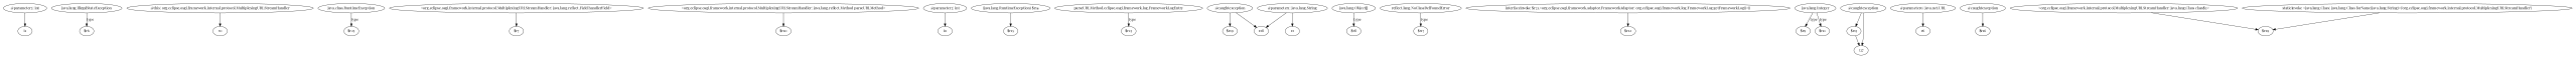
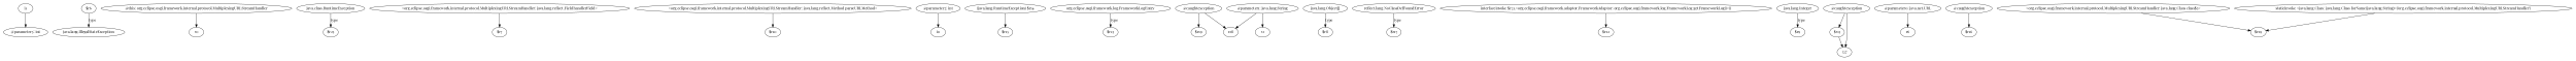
  digraph {
    fontname="Playfair Display"
    node [fontname="Playfair Display"]
    edge [fontname="Playfair Display"]
    n1 [label="@parameter3: int"]
    n2 [label=i1]
    n3 [label="java.lang.IllegalStateException"]
    n4 [label="$r6"]
    n5 [label="@this: org.eclipse.osgi.framework.internal.protocol.MultiplexingURLStreamHandler"]
    n6 [label=r0]
    n7 [label="java.class.RuntimeException"]
    n8 [label="$r25"]
    n9 [label="<org.eclipse.osgi.framework.internal.protocol.MultiplexingURLStreamHandler: java.lang.reflect.Field handlerField>"]
    n10 [label="$r7"]
    n11 [label="<org.eclipse.osgi.framework.internal.protocol.MultiplexingURLStreamHandler: java.lang.reflect.Method parseURLMethod>"]
    n12 [label="$r10"]
    n13 [label="@parameter2: int"]
    n14 [label=i0]
    n15 [label="(java.lang.RuntimeException) $r14"]
    n16 [label="$r15"]
-   n17 [label="parseURLMethod.eclipse.osgi.framework.log.FrameworkLogEntry"]
+   n17 [label="org.eclipse.osgi.framework.log.FrameworkLogEntry"]
    n18 [label="$r23"]
    n19 [label="$r19"]
    n20 [label=r28]
    n21 [label="@parameter1: java.lang.String"]
    n22 [label=r2]
    n23 [label="java.lang.Object[]"]
    n24 [label="$r8"]
    n25 [label="reflect.lang.NoClassDefFoundError"]
    n26 [label="$r17"]
    n27 [label="interfaceinvoke $r21.<org.eclipse.osgi.framework.adaptor.FrameworkAdaptor: org.eclipse.osgi.framework.log.FrameworkLog getFrameworkLog()>()"]
    n28 [label="$r22"]
    n29 [label="java.lang.Integer"]
    n30 [label="$r9"]
-   n31 [label="$r11"]
    n32 [label="$r13"]
    n33 [label=r27]
    n34 [label="@caughtexception"]
    n35 [label="@parameter0: java.net.URL"]
    n36 [label=r6]
    n37 [label="@caughtexception"]
    n38 [label="$r16"]
    n39 [label="@caughtexception"]
    n40 [label="<org.eclipse.osgi.framework.internal.protocol.MultiplexingURLStreamHandler: java.lang.Class class$3>"]
    n41 [label="$r29"]
    n42 [label="staticinvoke <java.lang.Class: java.lang.Class forName(java.lang.String)>('org.eclipse.osgi.framework.internal.protocol.MultiplexingURLStreamHandler')"]
-   n1 -> n2
-   n3 -> n4 [label=type]
+   n2 -> n1
+   n4 -> n3 [label=type]
    n5 -> n6
    n7 -> n8 [label=type]
    n9 -> n10
    n11 -> n12
    n13 -> n14
    n15 -> n16
    n17 -> n18 [label=type]
    n21 -> n20
    n21 -> n22
    n23 -> n24 [label=type]
    n25 -> n26 [label=type]
    n27 -> n28
    n29 -> n30 [label=type]
-   n29 -> n31 [label=type]
    n32 -> n33
    n34 -> n32
    n34 -> n33
    n35 -> n36
    n37 -> n38
    n39 -> n19
    n39 -> n20
    n40 -> n41
    n42 -> n41
  }
